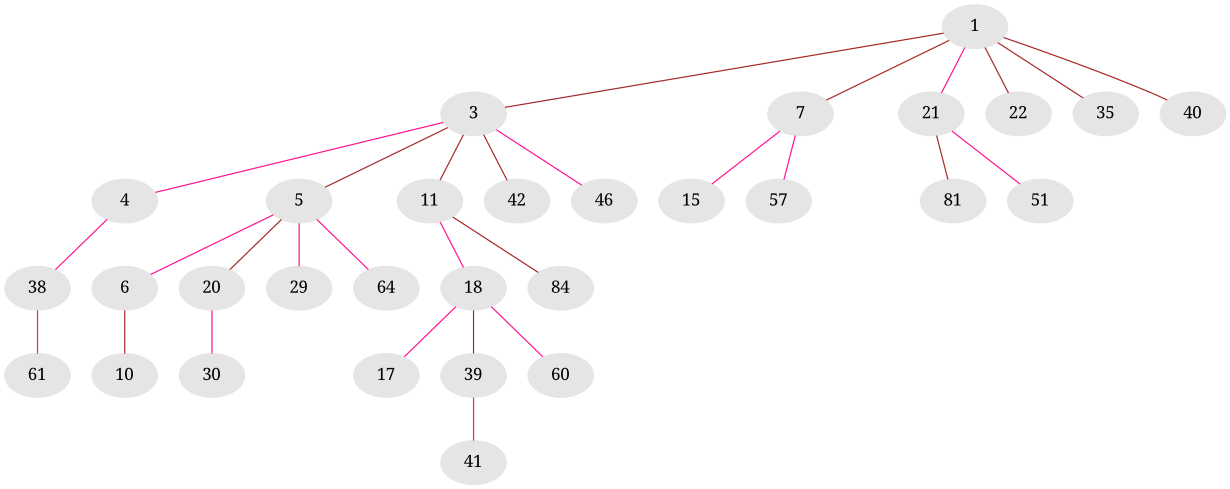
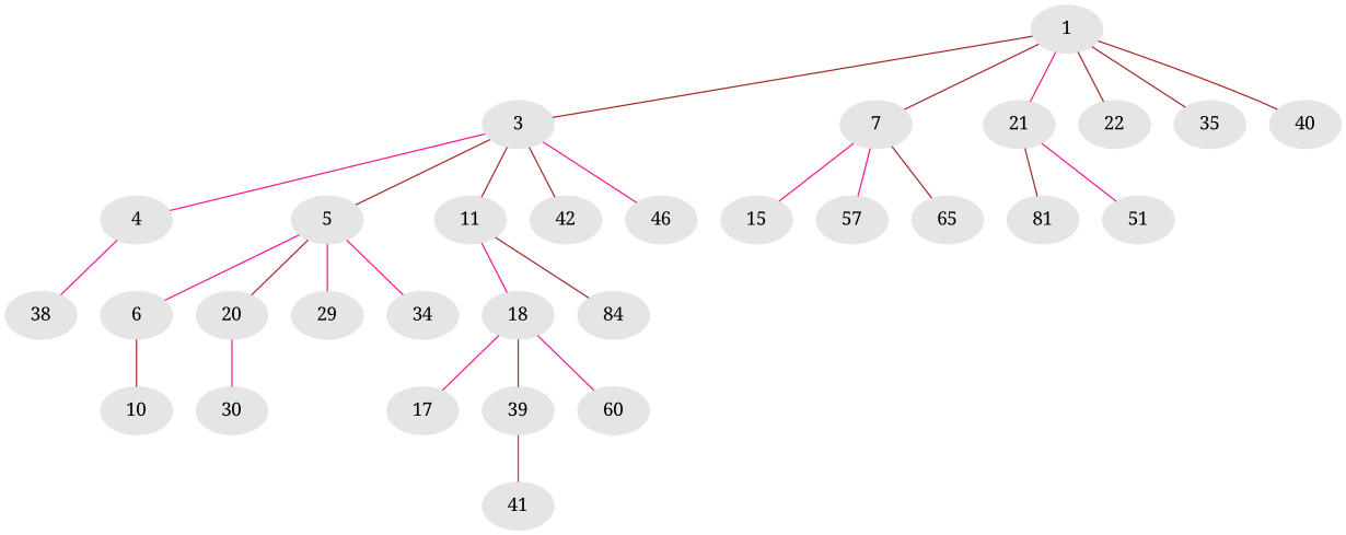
  graph {
    fontname="Noto Serif"
    node [color=gray90 fontname="Noto Serif" style=filled]
    edge [color=deeppink fontname="Noto Serif"]
    1 [super="+2"]
    3
    7 [super="+13+12+9+23"]
    21 [super="+43+28+55"]
    22 [super="+66+53"]
    35
    40
    4 [super="+25"]
    5 [super="+14+34"]
    11
    42
    46 [super="+47"]
    15
    57
+   65
    n16 [label=81 super="+49+36"]
    51
    38
    6 [super="+8+27"]
    20 [super="+45"]
    29 [super="+52"]
-   64
+   64 [label=34]
    18 [super="+19+32"]
    n24 [label=84]
-   61 [super="+63"]
    10 [super="+62"]
    30
    n28 [label=17]
    39 [super="+59"]
    60
    41 [super="+48"]
    1 -- 3 [color=brown]
    1 -- 7 [color=brown]
    1 -- 21
    1 -- 22 [color=brown]
    1 -- 35 [color=brown]
    1 -- 40 [color=brown]
    3 -- 4
    3 -- 5 [color=brown]
    3 -- 11 [color=brown]
    3 -- 42 [color=brown]
    3 -- 46
    7 -- 15
    7 -- 57
+   7 -- 65 [color=brown]
    21 -- n16 [color=brown]
    21 -- 51
    4 -- 38
    5 -- 6
    5 -- 20 [color=brown]
    5 -- 29
    5 -- 64
    11 -- 18
    11 -- n24 [color=brown]
-   38 -- 61
    6 -- 10 [color=brown]
    20 -- 30
    18 -- n28
    18 -- 39 [color=brown]
    18 -- 60
    39 -- 41
  }
